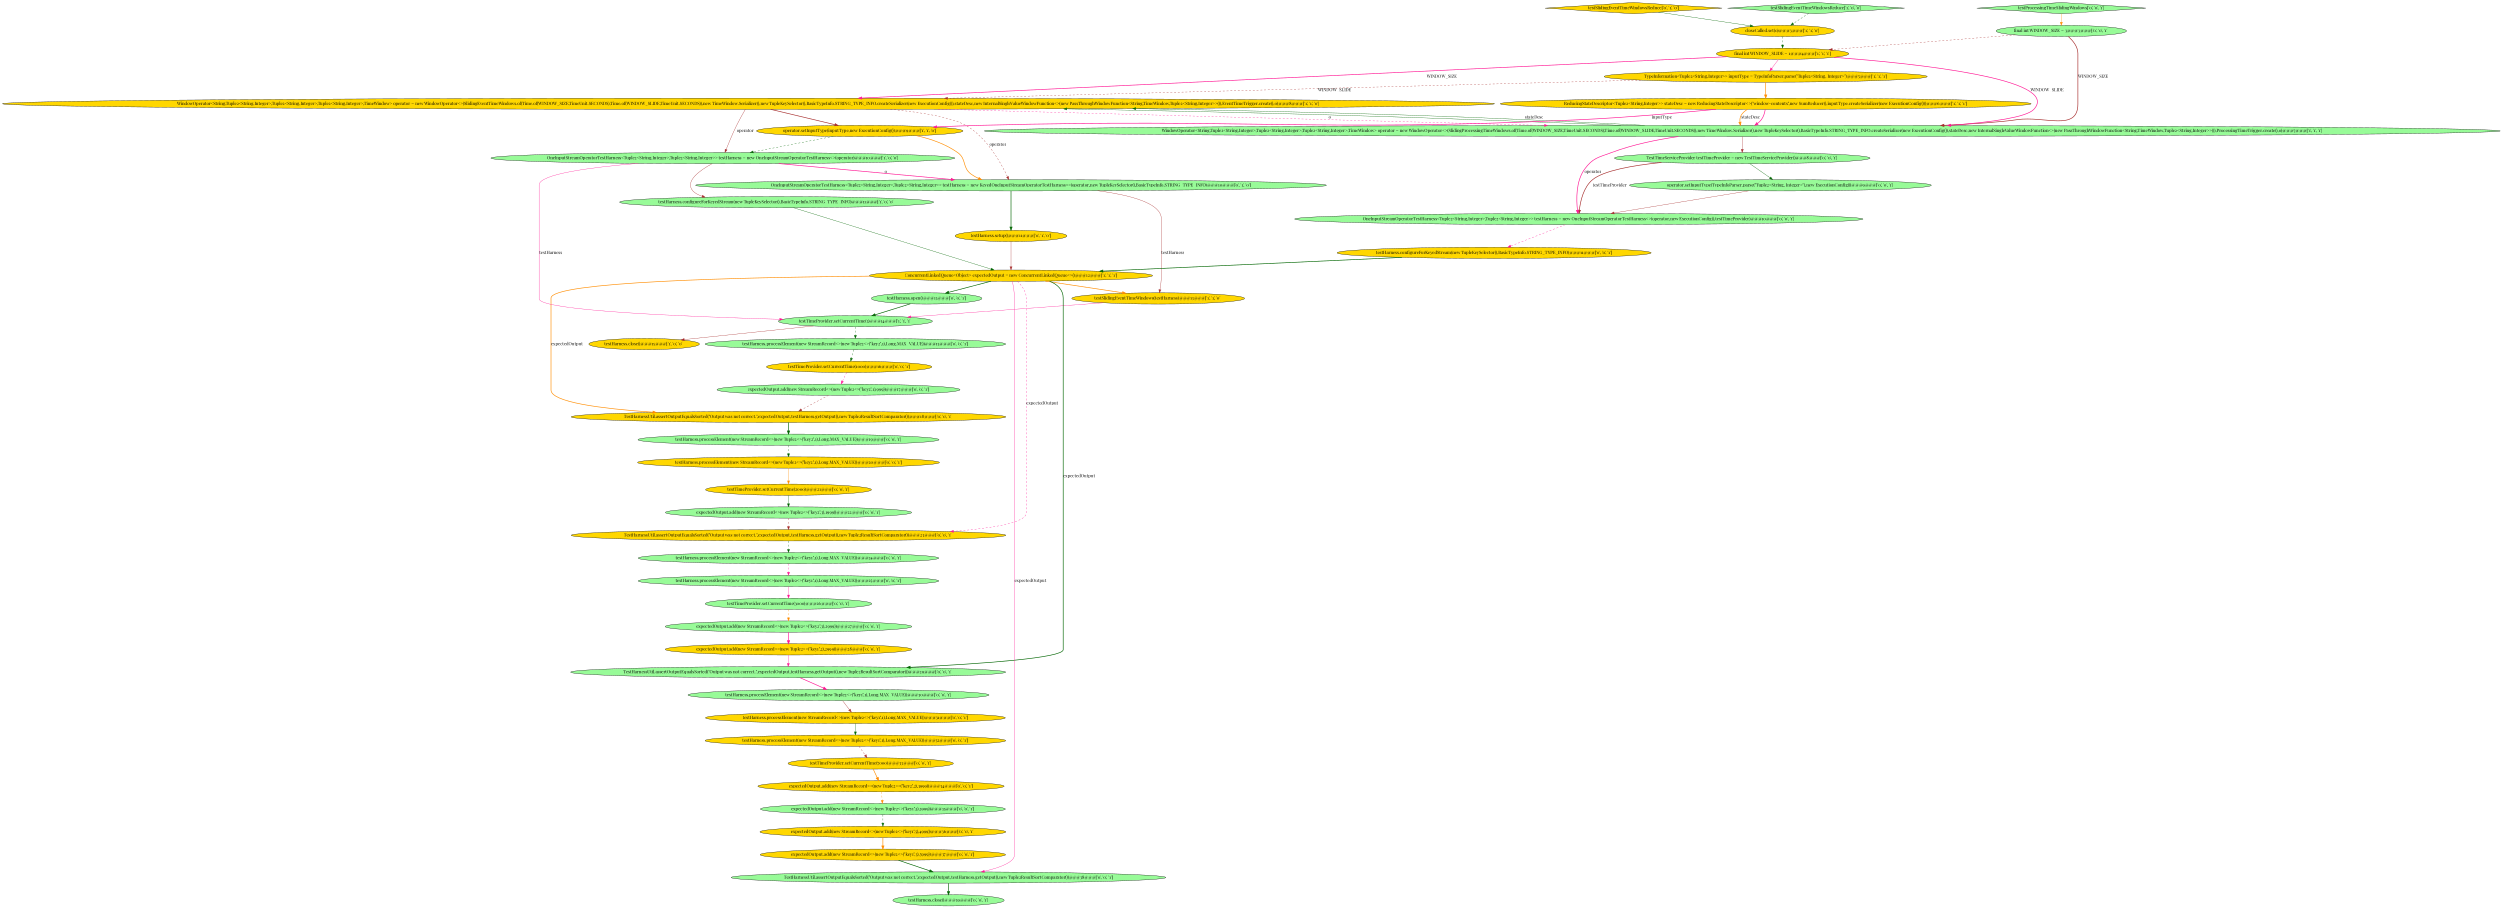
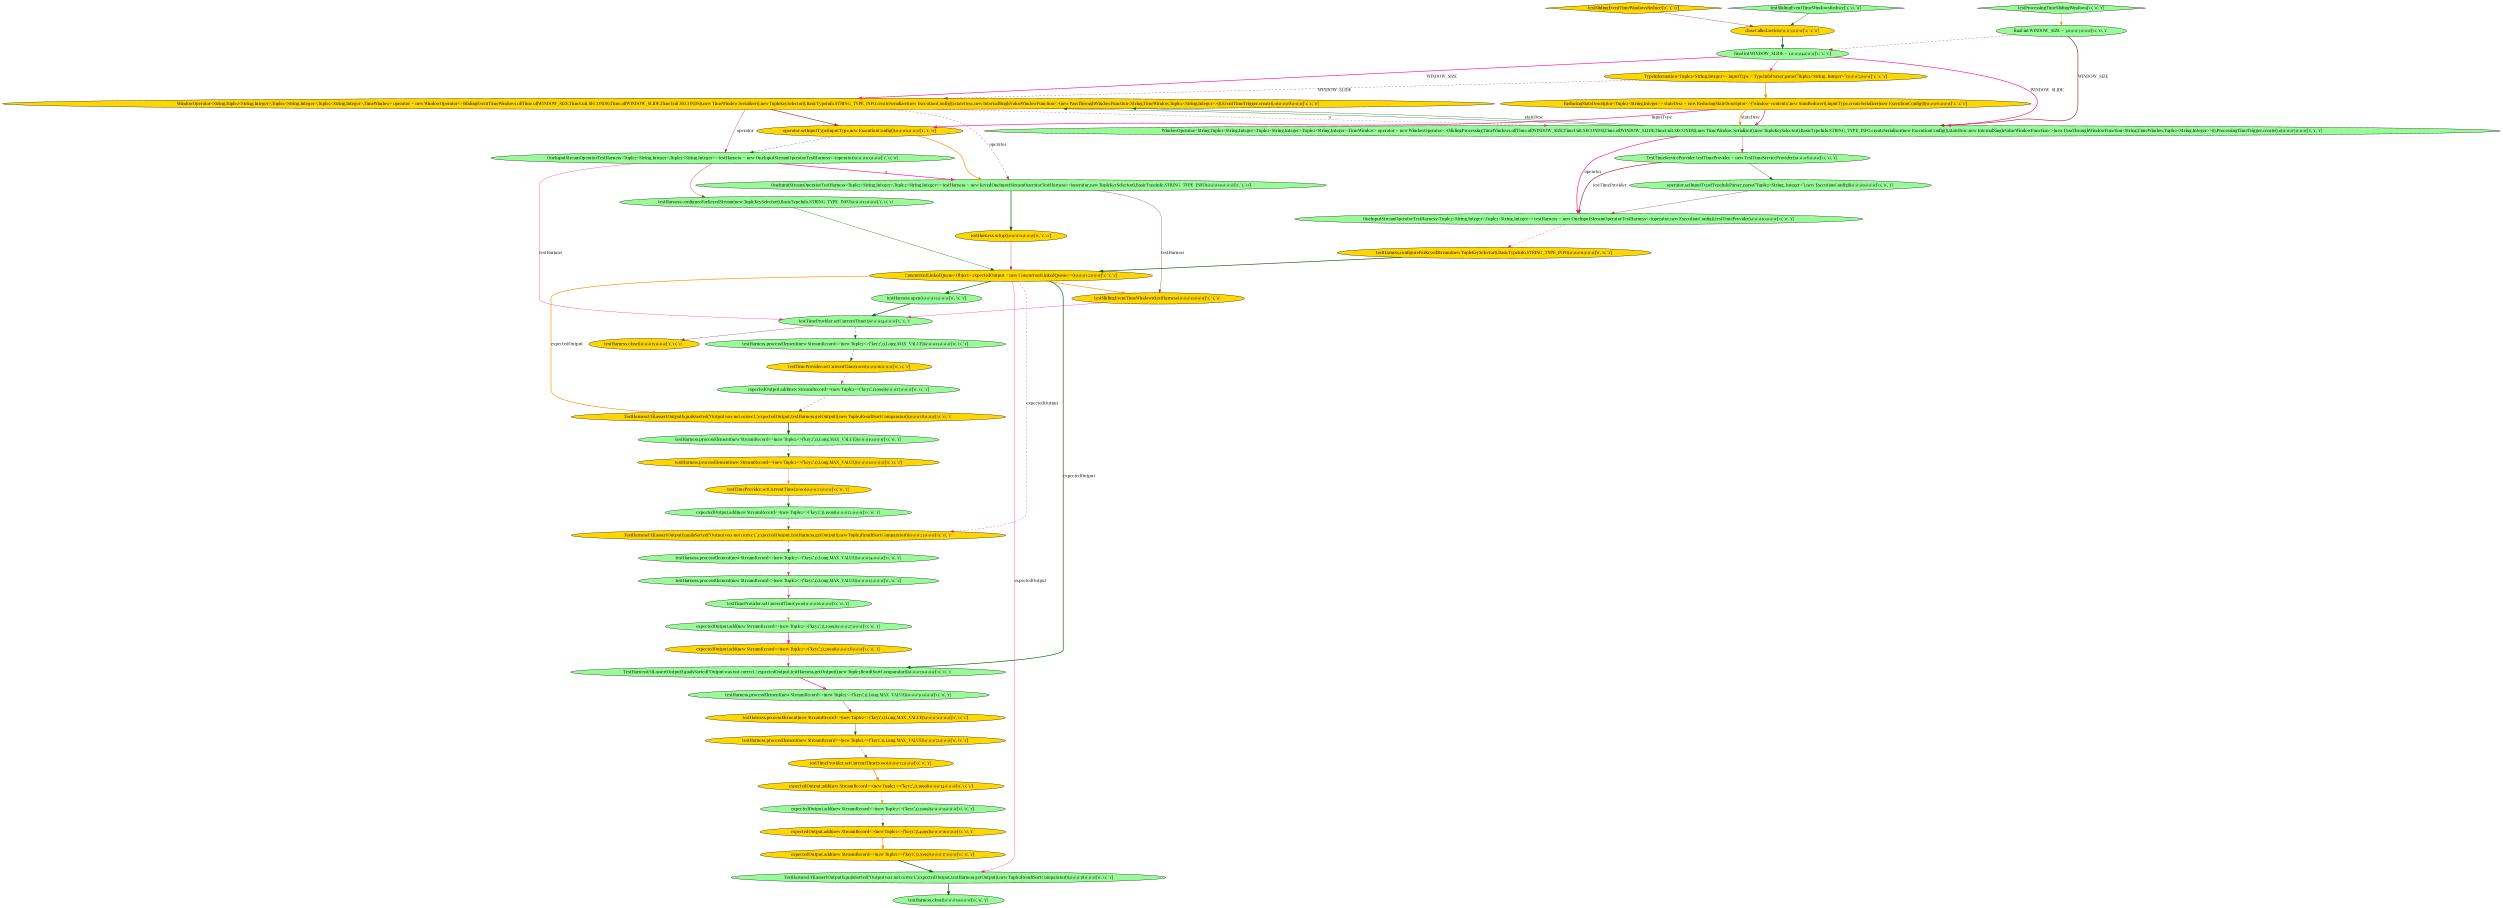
  digraph {
    fontname="Playfair Display"
    node [fillcolor=palegreen fontname="Playfair Display" shape=ellipse style=filled]
    edge [color=darkgreen fontname="Playfair Display" style=bold]
    n1 [label="OneInputStreamOperatorTestHarness<Tuple2<String,Integer>,Tuple2<String,Integer>> testHarness = new KeyedOneInputStreamOperatorTestHarness<>(operator,new TupleKeySelector(),BasicTypeInfo.STRING_TYPE_INFO)@@@10@@@['0', '1', '0']"]
    n2 [fillcolor=gold label="testHarness.setup()@@@11@@@['0', '1', '0']"]
    n3 [fillcolor=gold label="testSlidingEventTimeWindows(testHarness)@@@13@@@['1', '1', '0']"]
    n4 [fillcolor=gold label="ConcurrentLinkedQueue<Object> expectedOutput = new ConcurrentLinkedQueue<>()@@@12@@@['1', '1', '1']"]
    n5 [label="testTimeProvider.setCurrentTime(3)@@@14@@@['1', '1', '1']"]
    n6 [label="OneInputStreamOperatorTestHarness<Tuple2<String,Integer>,Tuple2<String,Integer>> testHarness = new OneInputStreamOperatorTestHarness<>(operator,new ExecutionConfig(),testTimeProvider)@@@10@@@['0', '0', '1']"]
    n7 [fillcolor=gold label="testHarness.configureForKeyedStream(new TupleKeySelector(),BasicTypeInfo.STRING_TYPE_INFO)@@@11@@@['0', '0', '1']"]
    n8 [label="testHarness.processElement(new StreamRecord<>(new Tuple2<>(\"key1\",1),Long.MAX_VALUE))@@@24@@@['0', '0', '1']"]
    n9 [label="testHarness.processElement(new StreamRecord<>(new Tuple2<>(\"key1\",1),Long.MAX_VALUE))@@@25@@@['0', '0', '1']"]
    n10 [label="testTimeProvider.setCurrentTime(3000)@@@26@@@['0', '0', '1']"]
    n11 [label="TestHarnessUtil.assertOutputEqualsSorted(\"Output was not correct.\",expectedOutput,testHarness.getOutput(),new Tuple2ResultSortComparator())@@@29@@@['0', '0', '1']"]
    n12 [fillcolor=gold label="TestHarnessUtil.assertOutputEqualsSorted(\"Output was not correct.\",expectedOutput,testHarness.getOutput(),new Tuple2ResultSortComparator())@@@18@@@['0', '0', '1']"]
    n13 [label="testHarness.open()@@@13@@@['0', '0', '1']"]
    n14 [label="TestHarnessUtil.assertOutputEqualsSorted(\"Output was not correct.\",expectedOutput,testHarness.getOutput(),new Tuple2ResultSortComparator())@@@38@@@['0', '0', '1']"]
    n15 [fillcolor=gold label="TestHarnessUtil.assertOutputEqualsSorted(\"Output was not correct.\",expectedOutput,testHarness.getOutput(),new Tuple2ResultSortComparator())@@@23@@@['0', '0', '1']"]
    n16 [label="testHarness.processElement(new StreamRecord<>(new Tuple2<>(\"key1\",1),Long.MAX_VALUE))@@@30@@@['0', '0', '1']"]
    n17 [label="testHarness.processElement(new StreamRecord<>(new Tuple2<>(\"key2\",1),Long.MAX_VALUE))@@@19@@@['0', '0', '1']"]
    n18 [label="testHarness.close()@@@39@@@['0', '0', '1']"]
    n19 [label="expectedOutput.add(new StreamRecord<>(new Tuple2<>(\"key2\",3),2999))@@@27@@@['0', '0', '1']"]
    n20 [fillcolor=gold label="expectedOutput.add(new StreamRecord<>(new Tuple2<>(\"key1\",2),2999))@@@28@@@['0', '0', '1']"]
    n21 [label="expectedOutput.add(new StreamRecord<>(new Tuple2<>(\"key1\",5),3999))@@@35@@@['0', '0', '1']"]
    n22 [fillcolor=gold label="expectedOutput.add(new StreamRecord<>(new Tuple2<>(\"key1\",5),4999))@@@36@@@['0', '0', '1']"]
    n23 [fillcolor=gold label="expectedOutput.add(new StreamRecord<>(new Tuple2<>(\"key1\",3),5999))@@@37@@@['0', '0', '1']"]
    n24 [label="TestTimeServiceProvider testTimeProvider = new TestTimeServiceProvider()@@@8@@@['0', '0', '1']"]
    n25 [label="operator.setInputType(TypeInfoParser.parse(\"Tuple2<String, Integer>\"),new ExecutionConfig())@@@9@@@['0', '0', '1']"]
    n26 [fillcolor=gold label="testHarness.processElement(new StreamRecord<>(new Tuple2<>(\"key1\",1),Long.MAX_VALUE))@@@31@@@['0', '0', '1']"]
    n27 [label="testProcessingTimeSlidingWindows['0', '0', '1']" shape=diamond]
    n28 [label="final int WINDOW_SIZE = 3@@@3@@@['0', '0', '1']"]
    n29 [label="WindowOperator<String,Tuple2<String,Integer>,Tuple2<String,Integer>,Tuple2<String,Integer>,TimeWindow> operator = new WindowOperator<>(SlidingProcessingTimeWindows.of(Time.of(WINDOW_SIZE,TimeUnit.SECONDS),Time.of(WINDOW_SLIDE,TimeUnit.SECONDS)),new TimeWindow.Serializer(),new TupleKeySelector(),BasicTypeInfo.STRING_TYPE_INFO.createSerializer(new ExecutionConfig()),stateDesc,new InternalSingleValueWindowFunction<>(new PassThroughWindowFunction<String,TimeWindow,Tuple2<String,Integer>>()),ProcessingTimeTrigger.create(),0)@@@7@@@['1', '1', '1']"]
-   n30 [fillcolor=gold label="final int WINDOW_SLIDE = 1@@@4@@@['1', '1', '1']"]
+   n30 [label="final int WINDOW_SLIDE = 1@@@4@@@['1', '1', '1']"]
    n31 [fillcolor=gold label="testHarness.processElement(new StreamRecord<>(new Tuple2<>(\"key1\",1),Long.MAX_VALUE))@@@32@@@['0', '0', '1']"]
    n32 [fillcolor=gold label="testTimeProvider.setCurrentTime(7000)@@@33@@@['0', '0', '1']"]
    n33 [fillcolor=gold label="expectedOutput.add(new StreamRecord<>(new Tuple2<>(\"key2\",2),3999))@@@34@@@['0', '0', '1']"]
    n34 [fillcolor=gold label="testHarness.processElement(new StreamRecord<>(new Tuple2<>(\"key2\",1),Long.MAX_VALUE))@@@20@@@['0', '0', '1']"]
    n35 [fillcolor=gold label="WindowOperator<String,Tuple2<String,Integer>,Tuple2<String,Integer>,Tuple2<String,Integer>,TimeWindow> operator = new WindowOperator<>(SlidingEventTimeWindows.of(Time.of(WINDOW_SIZE,TimeUnit.SECONDS),Time.of(WINDOW_SLIDE,TimeUnit.SECONDS)),new TimeWindow.Serializer(),new TupleKeySelector(),BasicTypeInfo.STRING_TYPE_INFO.createSerializer(new ExecutionConfig()),stateDesc,new InternalSingleValueWindowFunction<>(new PassThroughWindowFunction<String,TimeWindow,Tuple2<String,Integer>>()),EventTimeTrigger.create(),0)@@@8@@@['1', '1', '0']"]
    n36 [label="OneInputStreamOperatorTestHarness<Tuple2<String,Integer>,Tuple2<String,Integer>> testHarness = new OneInputStreamOperatorTestHarness<>(operator)@@@10@@@['1', '0', '0']"]
    n37 [fillcolor=gold label="operator.setInputType(inputType,new ExecutionConfig())@@@9@@@['1', '1', '0']"]
    n38 [fillcolor=gold label="testTimeProvider.setCurrentTime(2000)@@@21@@@['0', '0', '1']"]
    n39 [fillcolor=gold label="testHarness.close()@@@15@@@['1', '0', '0']"]
    n40 [label="testHarness.processElement(new StreamRecord<>(new Tuple2<>(\"key2\",1),Long.MAX_VALUE))@@@15@@@['0', '0', '1']"]
    n41 [label="testHarness.configureForKeyedStream(new TupleKeySelector(),BasicTypeInfo.STRING_TYPE_INFO)@@@11@@@['1', '0', '0']"]
    n42 [fillcolor=gold label="testSlidingEventTimeWindowsReduce['0', '1', '0']" shape=diamond]
    n43 [fillcolor=gold label="closeCalled.set(0)@@@3@@@['1', '1', '0']"]
    n44 [fillcolor=gold label="testTimeProvider.setCurrentTime(1000)@@@16@@@['0', '0', '1']"]
    n45 [label="expectedOutput.add(new StreamRecord<>(new Tuple2<>(\"key2\",1),999))@@@17@@@['0', '0', '1']"]
    n46 [label="expectedOutput.add(new StreamRecord<>(new Tuple2<>(\"key2\",3),1999))@@@22@@@['0', '0', '1']"]
    n47 [label="testSlidingEventTimeWindowsReduce['1', '0', '0']" shape=diamond]
    n48 [fillcolor=gold label="TypeInformation<Tuple2<String,Integer>> inputType = TypeInfoParser.parse(\"Tuple2<String, Integer>\")@@@5@@@['1', '1', '1']"]
    n49 [fillcolor=gold label="ReducingStateDescriptor<Tuple2<String,Integer>> stateDesc = new ReducingStateDescriptor<>(\"window-contents\",new SumReducer(),inputType.createSerializer(new ExecutionConfig()))@@@6@@@['1', '1', '1']"]
    n1 -> n2
    n1 -> n3 [color=brown label=testHarness style=solid]
    n2 -> n4 [color=brown style=solid]
    n3 -> n5 [color=deeppink style=solid]
    n4 -> n3 [color=darkorange]
    n4 -> n11 [label=expectedOutput]
    n4 -> n12 [color=darkorange label=expectedOutput]
    n4 -> n13
    n4 -> n14 [color=deeppink label=expectedOutput style=solid]
    n4 -> n15 [color=deeppink label=expectedOutput style=dashed]
    n5 -> n39 [color=brown style=solid]
    n5 -> n40 [style=dashed]
    n6 -> n7 [color=deeppink style=dashed]
    n7 -> n4
    n8 -> n9 [color=deeppink style=dashed]
    n9 -> n10 [color=deeppink style=solid]
    n10 -> n19 [color=darkorange style=dashed]
    n11 -> n16 [color=deeppink]
    n12 -> n17
    n13 -> n5
    n14 -> n18
    n15 -> n8 [style=dashed]
    n16 -> n26 [color=brown style=solid]
    n17 -> n34 [style=dashed]
    n19 -> n20 [color=deeppink]
    n20 -> n11 [color=deeppink style=solid]
    n21 -> n22 [style=dashed]
    n22 -> n23 [color=darkorange]
    n23 -> n14
    n24 -> n6 [color=brown label=testTimeProvider]
    n24 -> n25 [style=solid]
    n25 -> n6 [color=brown style=solid]
    n26 -> n31 [style=solid]
    n27 -> n28 [color=darkorange style=solid]
    n28 -> n29 [color=brown label=WINDOW_SIZE]
    n28 -> n30 [color=brown style=dashed]
    n29 -> n6 [color=deeppink label=operator]
    n29 -> n24 [color=brown style=solid]
    n29 -> n35 [style=solid]
    n29 -> n35 [label=stateDesc style=solid]
    n30 -> n29 [color=deeppink label=WINDOW_SLIDE]
    n30 -> n35 [color=deeppink label=WINDOW_SIZE]
    n30 -> n48 [color=deeppink style=solid]
    n31 -> n32 [color=brown style=dashed]
    n32 -> n33 [color=darkorange]
    n33 -> n21 [color=darkorange style=dashed]
    n34 -> n38 [color=darkorange style=solid]
    n35 -> n1 [color=brown label=operator style=dashed]
    n35 -> n29 [color=deeppink label=0 style=dashed]
    n35 -> n36 [color=brown label=operator style=solid]
    n35 -> n37 [color=brown]
    n36 -> n1 [color=deeppink label=0]
    n36 -> n5 [color=deeppink label=testHarness style=solid]
    n36 -> n41 [color=brown style=solid]
    n37 -> n1 [color=darkorange]
    n37 -> n36 [style=dashed]
    n38 -> n46 [style=solid]
    n40 -> n44 [style=dashed]
    n41 -> n4 [style=solid]
-   n42 -> n43 [style=solid]
-   n43 -> n30 [style=dashed]
+   n42 -> n43 [color=brown style=solid]
+   n43 -> n30
    n44 -> n45 [color=deeppink style=dashed]
    n45 -> n12 [color=brown style=dashed]
    n46 -> n15 [color=brown style=dashed]
-   n47 -> n43 [style=dashed]
+   n47 -> n43 [style=solid]
    n48 -> n35 [color=brown label=WINDOW_SLIDE style=dashed]
    n48 -> n49 [color=darkorange]
    n49 -> n29 [color=deeppink]
    n49 -> n29 [color=darkorange label=stateDesc]
    n49 -> n37 [color=deeppink label=inputType]
  }
